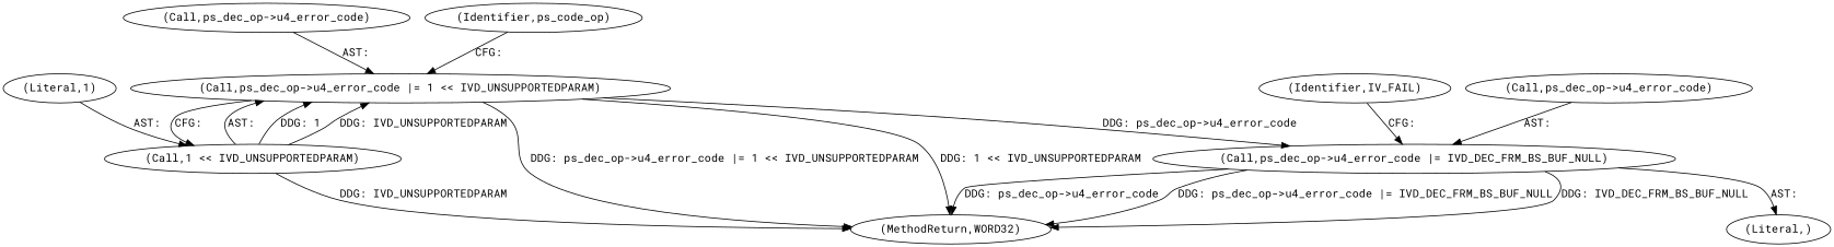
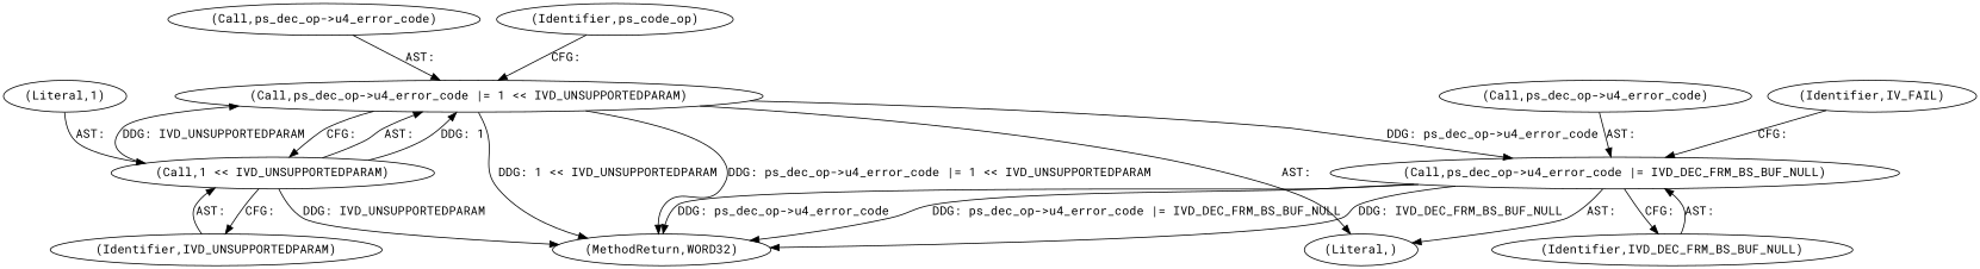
  digraph {
    fontname="Roboto Mono"
    node [fontname="Roboto Mono"]
    edge [fontname="Roboto Mono"]
    n1 [label="(Call,ps_dec_op->u4_error_code |= IVD_DEC_FRM_BS_BUF_NULL)"]
    n2 [label="(MethodReturn,WORD32)"]
    n3 [label="(Literal,)"]
+   n4 [label="(Identifier,IVD_DEC_FRM_BS_BUF_NULL)"]
    n5 [label="(Call,ps_dec_op->u4_error_code |= 1 << IVD_UNSUPPORTEDPARAM)"]
    n6 [label="(Call,1 << IVD_UNSUPPORTEDPARAM)"]
+   n7 [label="(Identifier,IVD_UNSUPPORTEDPARAM)"]
    n8 [label="(Call,ps_dec_op->u4_error_code)"]
    n9 [label="(Identifier,ps_code_op)"]
    n10 [label="(Literal,1)"]
    n11 [label="(Identifier,IV_FAIL)"]
    n12 [label="(Call,ps_dec_op->u4_error_code)"]
    n1 -> n2 [label="DDG: ps_dec_op->u4_error_code"]
    n1 -> n2 [label="DDG: ps_dec_op->u4_error_code |= IVD_DEC_FRM_BS_BUF_NULL"]
    n1 -> n2 [label="DDG: IVD_DEC_FRM_BS_BUF_NULL"]
    n1 -> n3 [label="AST: "]
+   n1 -> n4 [label="CFG: "]
+   n4 -> n1 [label="AST: "]
    n5 -> n1 [label="DDG: ps_dec_op->u4_error_code"]
    n5 -> n2 [label="DDG: ps_dec_op->u4_error_code |= 1 << IVD_UNSUPPORTEDPARAM"]
    n5 -> n2 [label="DDG: 1 << IVD_UNSUPPORTEDPARAM"]
+   n5 -> n3 [label="AST: "]
    n5 -> n6 [label="CFG: "]
    n6 -> n2 [label="DDG: IVD_UNSUPPORTEDPARAM"]
    n6 -> n5 [label="AST: "]
    n6 -> n5 [label="DDG: 1"]
    n6 -> n5 [label="DDG: IVD_UNSUPPORTEDPARAM"]
+   n6 -> n7 [label="CFG: "]
+   n7 -> n6 [label="AST: "]
    n8 -> n5 [label="AST: "]
    n9 -> n5 [label="CFG: "]
    n10 -> n6 [label="AST: "]
    n11 -> n1 [label="CFG: "]
    n12 -> n1 [label="AST: "]
  }
